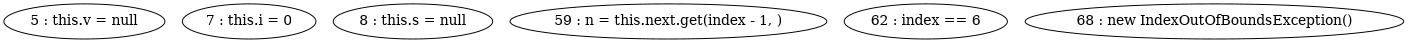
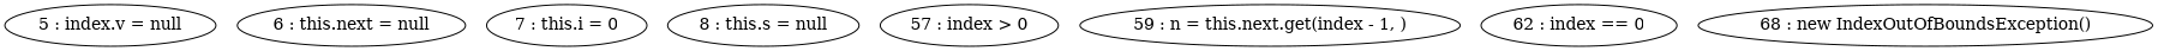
  digraph {
-   "5 : this.v = null"
+   "5 : this.v = null" [label="5 : index.v = null"]
+   "6 : this.next = null"
    "7 : this.i = 0"
    "8 : this.s = null"
+   "57 : index > 0"
    "59 : n = this.next.get(index - 1, )"
-   "62 : index == 0" [label="62 : index == 6"]
+   "62 : index == 0"
    "68 : new IndexOutOfBoundsException()"
  }
